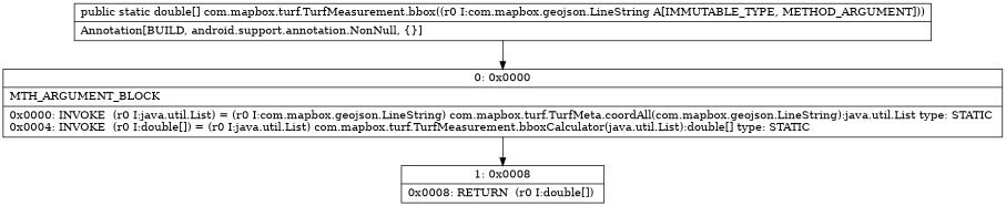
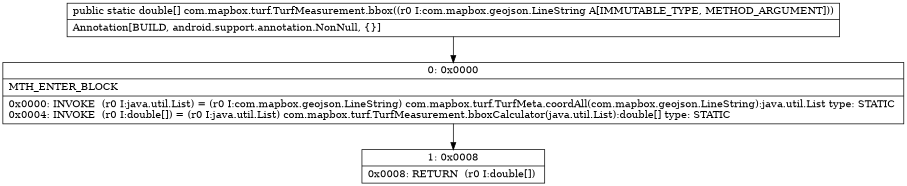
  digraph {
    node [shape=record]
-   n1 [label="{0\:\ 0x0000|MTH_ARGUMENT_BLOCK\l|0x0000: INVOKE  (r0 I:java.util.List) = (r0 I:com.mapbox.geojson.LineString) com.mapbox.turf.TurfMeta.coordAll(com.mapbox.geojson.LineString):java.util.List type: STATIC \l0x0004: INVOKE  (r0 I:double[]) = (r0 I:java.util.List) com.mapbox.turf.TurfMeasurement.bboxCalculator(java.util.List):double[] type: STATIC \l}"]
+   n1 [label="{0\:\ 0x0000|MTH_ENTER_BLOCK\l|0x0000: INVOKE  (r0 I:java.util.List) = (r0 I:com.mapbox.geojson.LineString) com.mapbox.turf.TurfMeta.coordAll(com.mapbox.geojson.LineString):java.util.List type: STATIC \l0x0004: INVOKE  (r0 I:double[]) = (r0 I:java.util.List) com.mapbox.turf.TurfMeasurement.bboxCalculator(java.util.List):double[] type: STATIC \l}"]
    n2 [label="{1\:\ 0x0008|0x0008: RETURN  (r0 I:double[]) \l}"]
    n3 [label="{public static double[] com.mapbox.turf.TurfMeasurement.bbox((r0 I:com.mapbox.geojson.LineString A[IMMUTABLE_TYPE, METHOD_ARGUMENT]))  | Annotation[BUILD, android.support.annotation.NonNull, \{\}]\l}"]
    n1 -> n2
    n3 -> n1
  }
